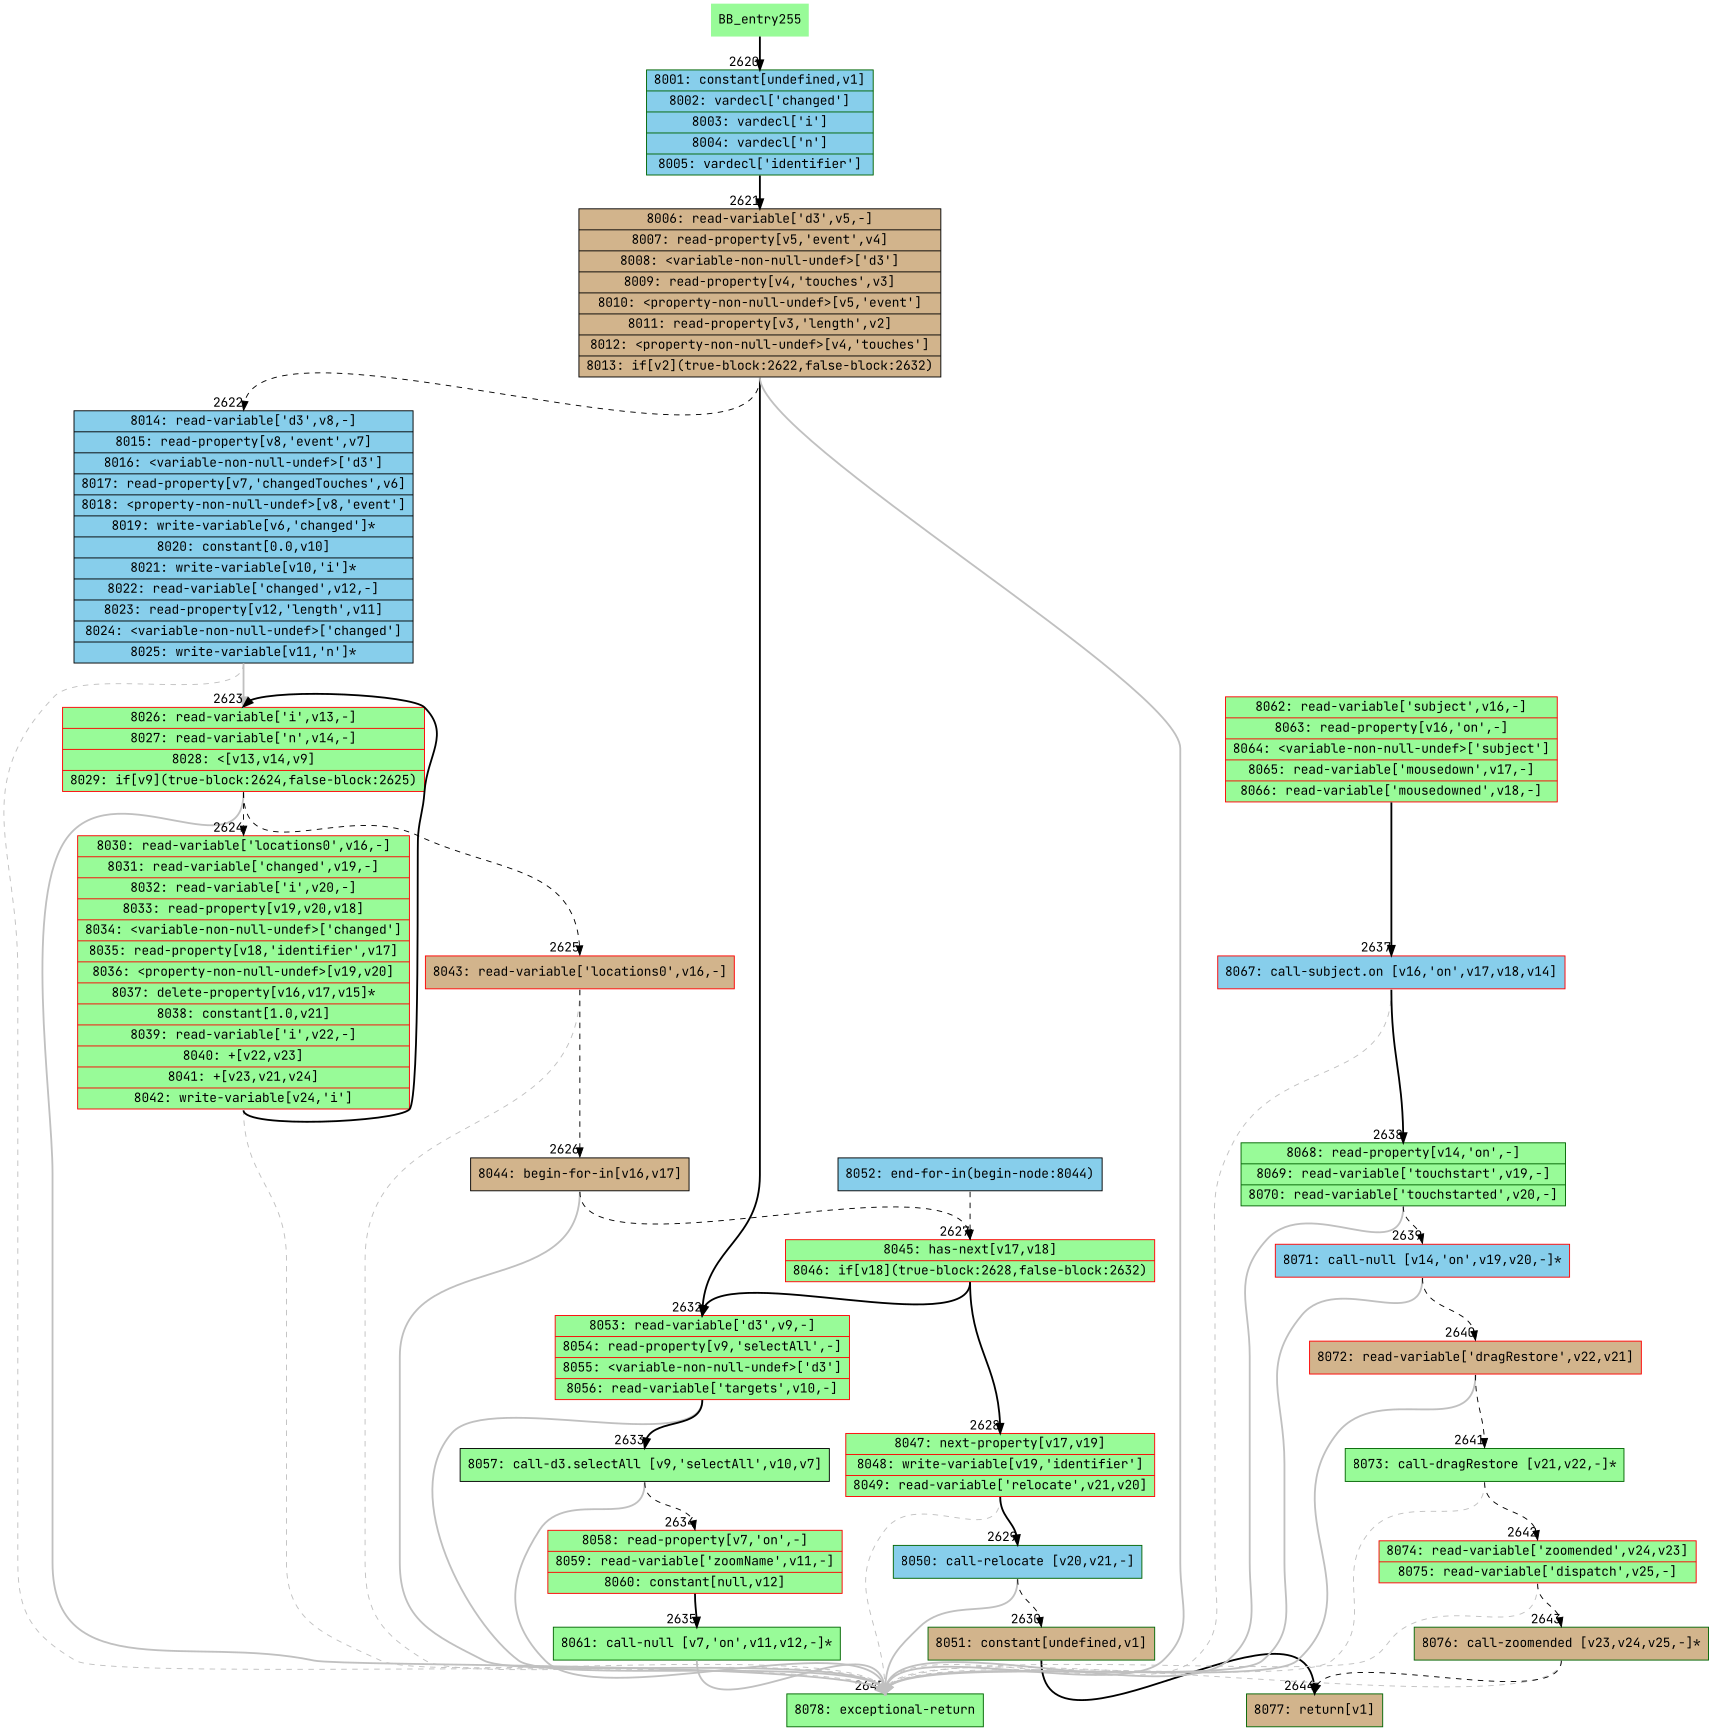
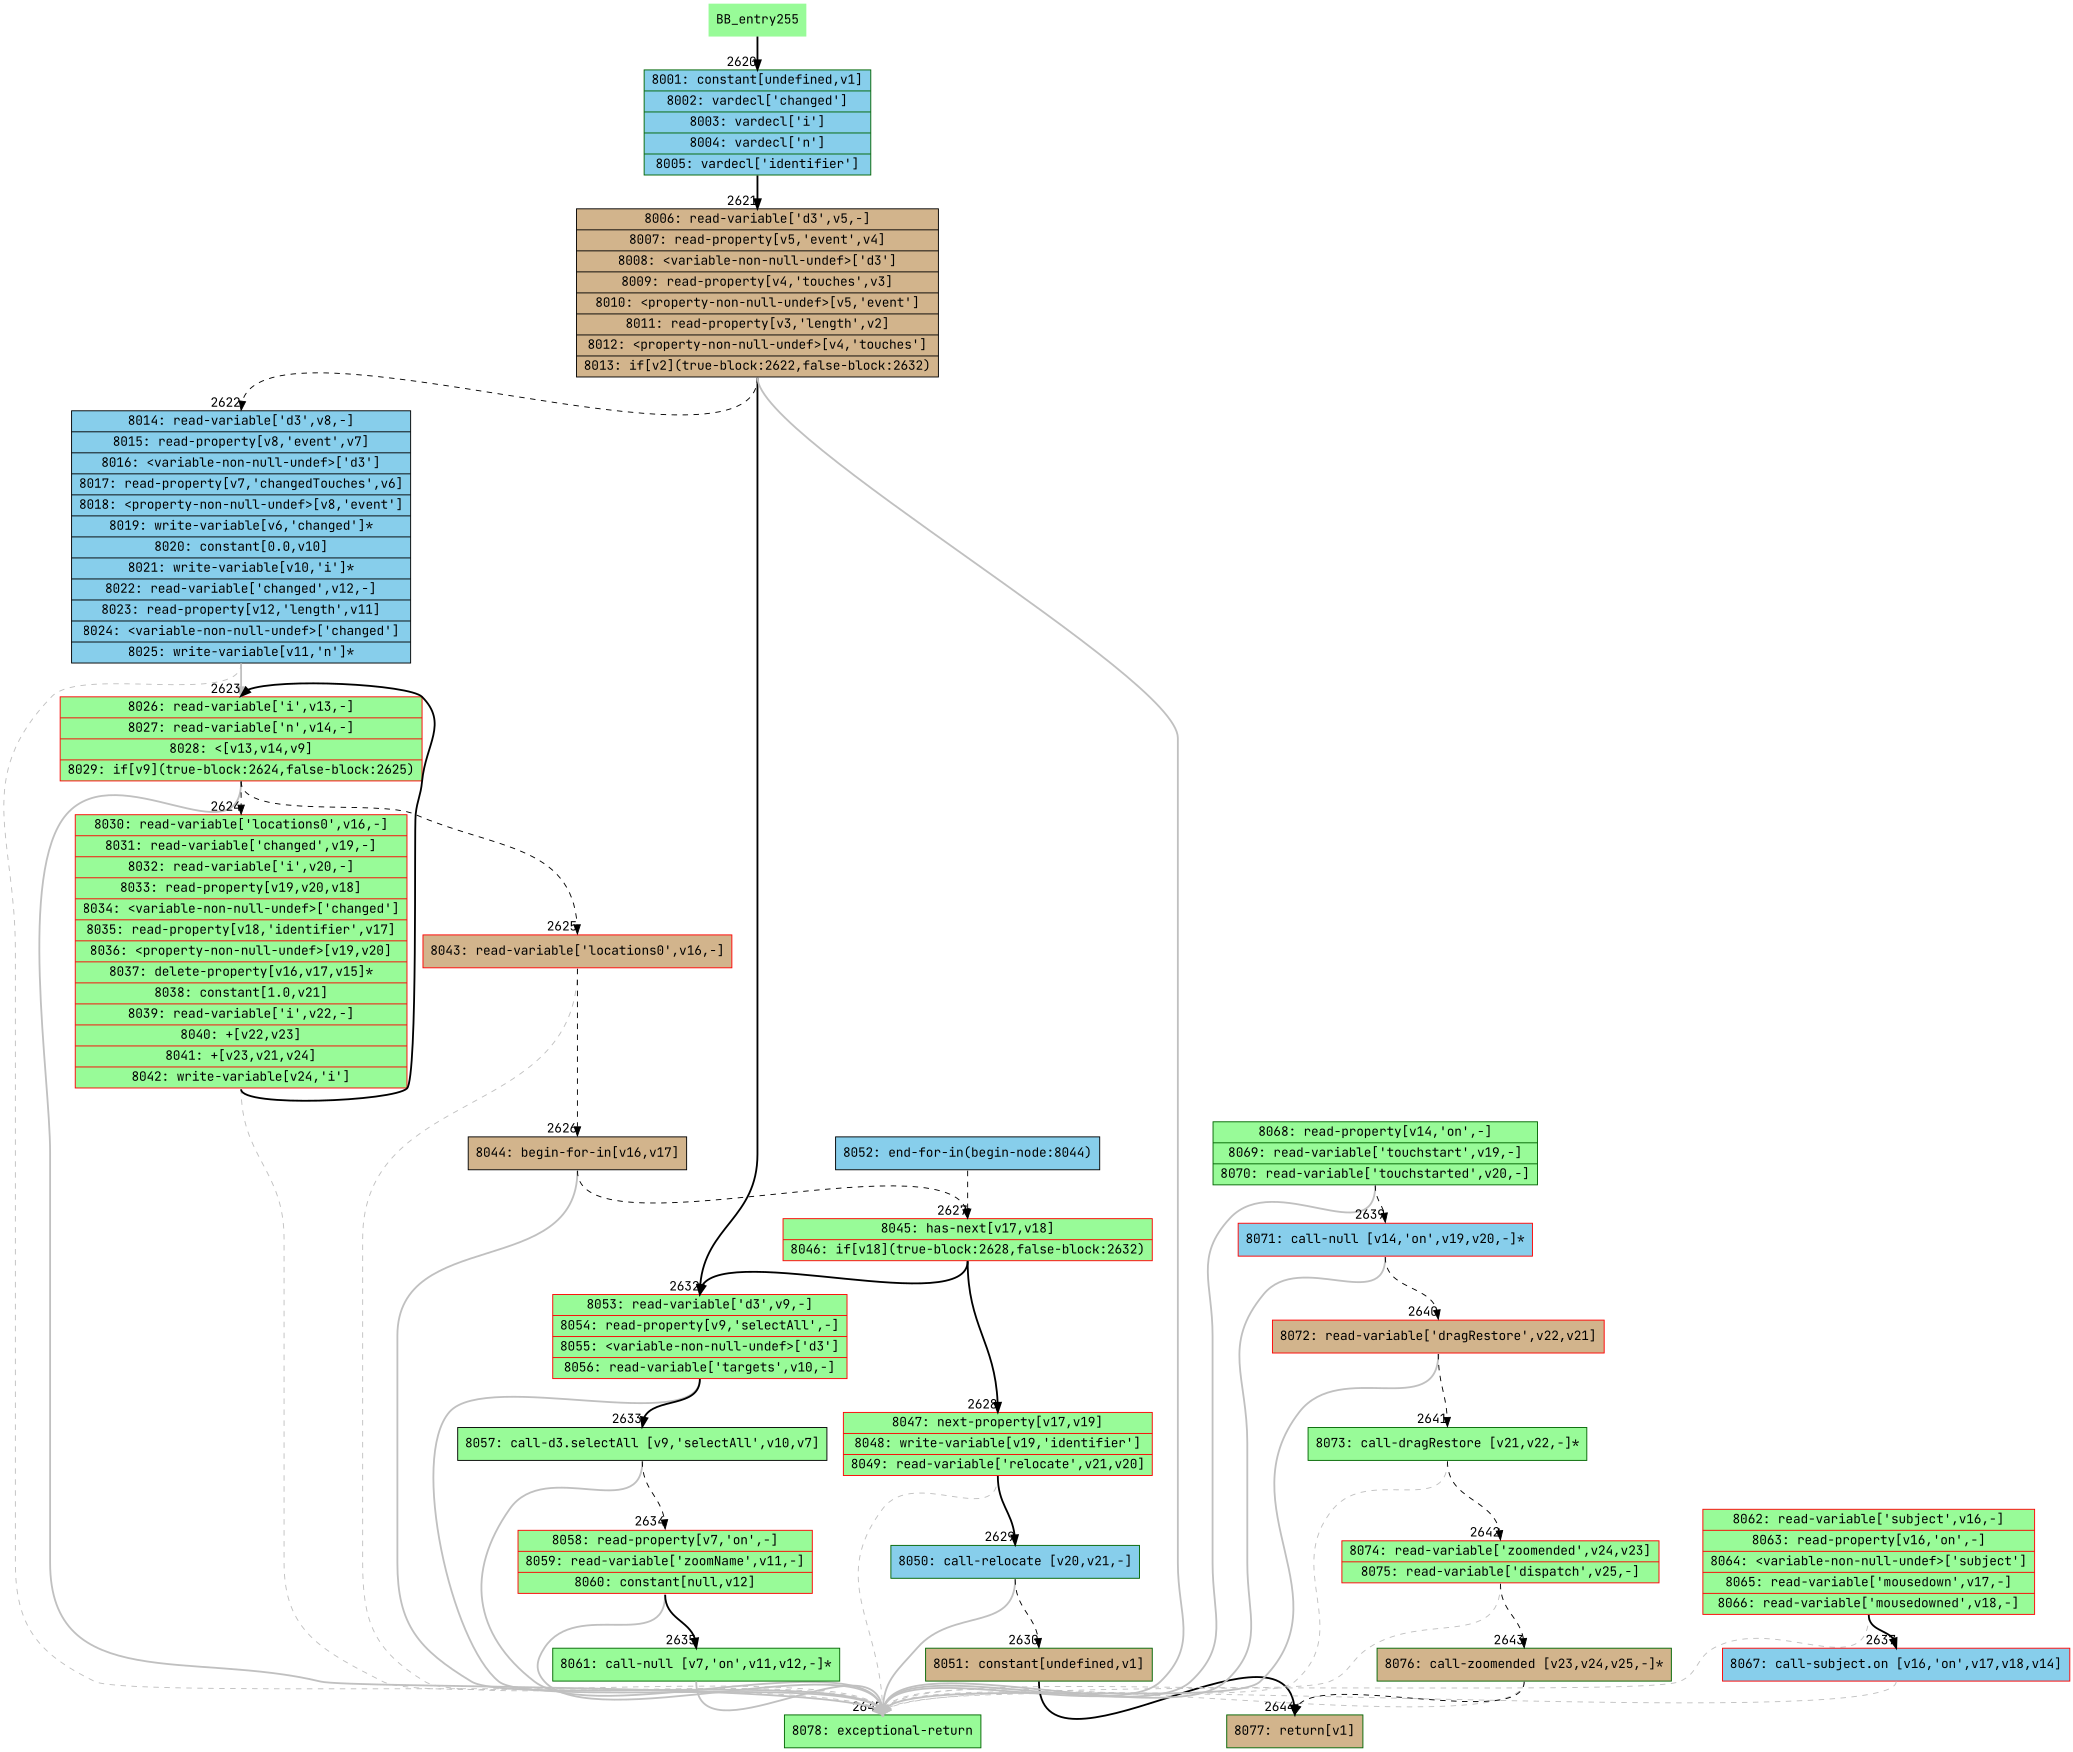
  digraph {
    fontname="JetBrains Mono"
    rankdir=TD
    node [color=red fillcolor=palegreen fontname="JetBrains Mono" shape=record style=filled]
    edge [fontname="JetBrains Mono" headport=n style=bold tailport=s]
    BB_entry255 [color=darkgreen shape=none]
    n2 [color=darkgreen fillcolor=skyblue label="{8001: constant[undefined,v1]|8002: vardecl['changed']|8003: vardecl['i']|8004: vardecl['n']|8005: vardecl['identifier']}"]
    n3 [color=black fillcolor=tan label="{8006: read-variable['d3',v5,-]|8007: read-property[v5,'event',v4]|8008: \<variable-non-null-undef\>['d3']|8009: read-property[v4,'touches',v3]|8010: \<property-non-null-undef\>[v5,'event']|8011: read-property[v3,'length',v2]|8012: \<property-non-null-undef\>[v4,'touches']|8013: if[v2](true-block:2622,false-block:2632)}"]
    n4 [color=black fillcolor=skyblue label="{8014: read-variable['d3',v8,-]|8015: read-property[v8,'event',v7]|8016: \<variable-non-null-undef\>['d3']|8017: read-property[v7,'changedTouches',v6]|8018: \<property-non-null-undef\>[v8,'event']|8019: write-variable[v6,'changed']*|8020: constant[0.0,v10]|8021: write-variable[v10,'i']*|8022: read-variable['changed',v12,-]|8023: read-property[v12,'length',v11]|8024: \<variable-non-null-undef\>['changed']|8025: write-variable[v11,'n']*}"]
    n5 [label="{8053: read-variable['d3',v9,-]|8054: read-property[v9,'selectAll',-]|8055: \<variable-non-null-undef\>['d3']|8056: read-variable['targets',v10,-]}"]
    n6 [color=darkgreen label="{8078: exceptional-return}"]
    n7 [label="{8026: read-variable['i',v13,-]|8027: read-variable['n',v14,-]|8028: \<[v13,v14,v9]|8029: if[v9](true-block:2624,false-block:2625)}"]
    n8 [color=black label="{8057: call-d3.selectAll [v9,'selectAll',v10,v7]}"]
    n9 [label="{8030: read-variable['locations0',v16,-]|8031: read-variable['changed',v19,-]|8032: read-variable['i',v20,-]|8033: read-property[v19,v20,v18]|8034: \<variable-non-null-undef\>['changed']|8035: read-property[v18,'identifier',v17]|8036: \<property-non-null-undef\>[v19,v20]|8037: delete-property[v16,v17,v15]*|8038: constant[1.0,v21]|8039: read-variable['i',v22,-]|8040: +[v22,v23]|8041: +[v23,v21,v24]|8042: write-variable[v24,'i']}"]
    n10 [fillcolor=tan label="{8043: read-variable['locations0',v16,-]}"]
    n11 [label="{8058: read-property[v7,'on',-]|8059: read-variable['zoomName',v11,-]|8060: constant[null,v12]}"]
    n12 [color=black fillcolor=tan label="{8044: begin-for-in[v16,v17]}"]
    n13 [label="{8045: has-next[v17,v18]|8046: if[v18](true-block:2628,false-block:2632)}"]
    n14 [label="{8047: next-property[v17,v19]|8048: write-variable[v19,'identifier']|8049: read-variable['relocate',v21,v20]}"]
    n15 [color=darkgreen fillcolor=skyblue label="{8050: call-relocate [v20,v21,-]}"]
    n16 [color=darkgreen fillcolor=tan label="{8051: constant[undefined,v1]}"]
    n17 [color=darkgreen fillcolor=tan label="{8077: return[v1]}"]
    n18 [color=black fillcolor=skyblue label="{8052: end-for-in(begin-node:8044)}"]
    n19 [color=darkgreen label="{8061: call-null [v7,'on',v11,v12,-]*}"]
    n20 [label="{8062: read-variable['subject',v16,-]|8063: read-property[v16,'on',-]|8064: \<variable-non-null-undef\>['subject']|8065: read-variable['mousedown',v17,-]|8066: read-variable['mousedowned',v18,-]}"]
    n21 [fillcolor=skyblue label="{8067: call-subject.on [v16,'on',v17,v18,v14]}"]
    n22 [color=darkgreen label="{8068: read-property[v14,'on',-]|8069: read-variable['touchstart',v19,-]|8070: read-variable['touchstarted',v20,-]}"]
    n23 [fillcolor=skyblue label="{8071: call-null [v14,'on',v19,v20,-]*}"]
    n24 [fillcolor=tan label="{8072: read-variable['dragRestore',v22,v21]}"]
    n25 [color=darkgreen label="{8073: call-dragRestore [v21,v22,-]*}"]
    n26 [label="{8074: read-variable['zoomended',v24,v23]|8075: read-variable['dispatch',v25,-]}"]
    n27 [color=darkgreen fillcolor=tan label="{8076: call-zoomended [v23,v24,v25,-]*}"]
    BB_entry255 -> n2 [headlabel="    2620"]
    n2 -> n3 [headlabel="      2621"]
    n3 -> n4 [headlabel="      2622" style=dashed]
    n3 -> n5 [headlabel="      2632"]
    n3 -> n6 [color=gray headlabel="      2645"]
    n4 -> n6 [color=gray style=dashed]
    n4 -> n7 [color=gray headlabel="      2623"]
    n5 -> n6 [color=gray]
    n5 -> n8 [headlabel="      2633"]
    n7 -> n6 [color=gray]
    n7 -> n9 [headlabel="      2624" style=dashed]
    n7 -> n10 [headlabel="      2625" style=dashed]
    n8 -> n6 [color=gray]
    n8 -> n11 [headlabel="      2634" style=dashed]
    n9 -> n6 [color=gray style=dashed]
    n9 -> n7
    n10 -> n6 [color=gray style=dashed]
    n10 -> n12 [headlabel="      2626" style=dashed]
+   n11 -> n6 [color=gray]
    n11 -> n19 [headlabel="      2635"]
    n12 -> n6 [color=gray]
    n12 -> n13 [headlabel="      2627" style=dashed]
    n13 -> n5
    n13 -> n14 [headlabel="      2628"]
    n14 -> n6 [color=gray style=dashed]
    n14 -> n15 [headlabel="      2629"]
    n15 -> n6 [color=gray]
    n15 -> n16 [headlabel="      2630" style=dashed]
    n16 -> n17 [headlabel="      2644"]
    n18 -> n13 [style=dashed]
    n19 -> n6 [color=gray]
+   n20 -> n6 [color=gray style=dashed]
    n20 -> n21 [headlabel="      2637"]
    n21 -> n6 [color=gray style=dashed]
-   n21 -> n22 [headlabel="      2638"]
    n22 -> n6 [color=gray]
    n22 -> n23 [headlabel="      2639" style=dashed]
    n23 -> n6 [color=gray]
    n23 -> n24 [headlabel="      2640" style=dashed]
    n24 -> n6 [color=gray]
    n24 -> n25 [headlabel="      2641" style=dashed]
    n25 -> n6 [color=gray style=dashed]
    n25 -> n26 [headlabel="      2642" style=dashed]
    n26 -> n6 [color=gray style=dashed]
    n26 -> n27 [headlabel="      2643" style=dashed]
    n27 -> n6 [color=gray style=dashed]
    n27 -> n17 [style=dashed]
  }
